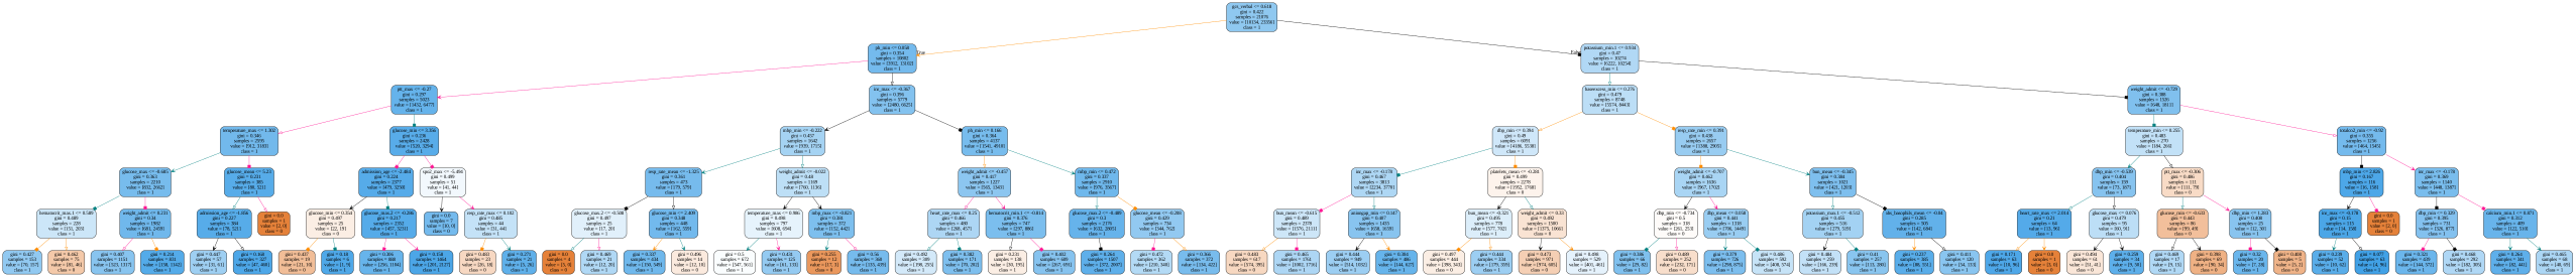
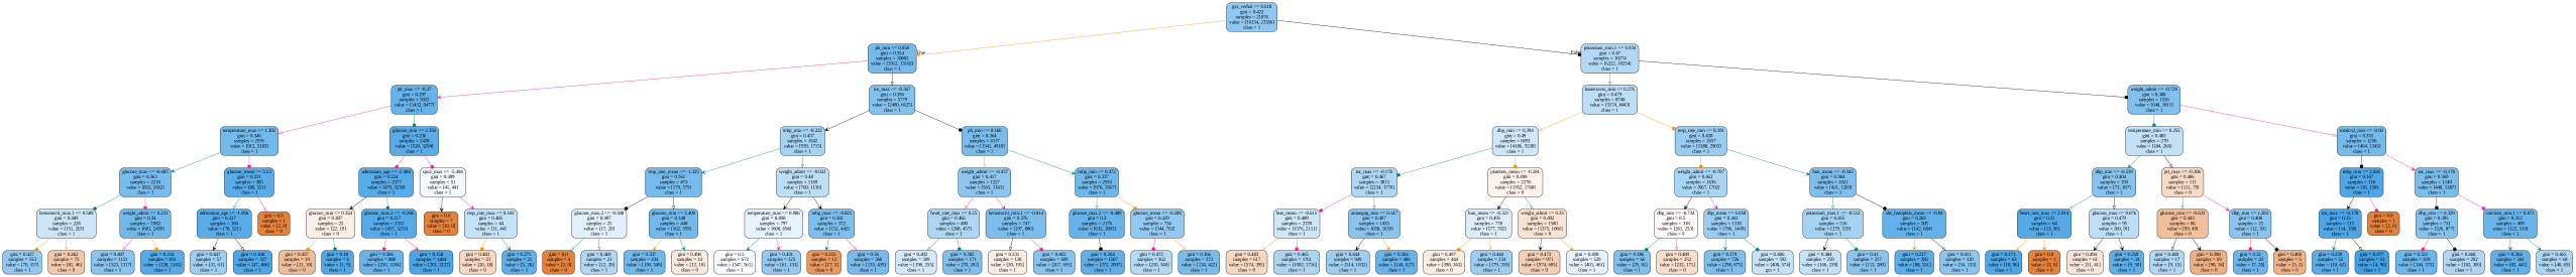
  digraph {
    fontname="Liberation Serif"
    node [color=black fillcolor="#e58139" fontname="Liberation Serif" shape=box style="filled, rounded"]
    edge [arrowhead=vee color=black fontname="Liberation Serif"]
    n1 [fillcolor="#8fc8f0" label="gcs_verbal <= 0.618\ngini = 0.422\nsamples = 21076\nvalue = [10134, 23356]\nclass = 1"]
    n2 [fillcolor="#74baed" label="ph_min <= 0.058\ngini = 0.354\nsamples = 10802\nvalue = [3912, 13102]\nclass = 1"]
    n3 [fillcolor="#b1d8f5" label="potassium_min.1 <= 0.934\ngini = 0.47\nsamples = 10274\nvalue = [6222, 10254]\nclass = 1"]
    n4 [fillcolor="#65b3eb" label="ptt_max <= -0.27\ngini = 0.297\nsamples = 5023\nvalue = [1432, 6477]\nclass = 1"]
    n5 [fillcolor="#83c2ef" label="inr_max <= -0.367\ngini = 0.396\nsamples = 5779\nvalue = [2480, 6625]\nclass = 1"]
    n6 [fillcolor="#bcdef6" label="baseexcess_min <= 0.276\ngini = 0.479\nsamples = 8748\nvalue = [5574, 8443]\nclass = 1"]
    n7 [fillcolor="#80c0ee" label="weight_admit <= -0.729\ngini = 0.388\nsamples = 1526\nvalue = [648, 1811]\nclass = 1"]
    n8 [fillcolor="#72b9ec" label="temperature_max <= 1.302\ngini = 0.346\nsamples = 2595\nvalue = [912, 3183]\nclass = 1"]
    n9 [fillcolor="#58ace9" label="glucose_min <= 3.356\ngini = 0.236\nsamples = 2428\nvalue = [520, 3294]\nclass = 1"]
    n10 [fillcolor="#a5d3f3" label="mbp_min <= -0.222\ngini = 0.457\nsamples = 1642\nvalue = [939, 1715]\nclass = 1"]
    n11 [fillcolor="#77bced" label="ph_min <= 0.166\ngini = 0.364\nsamples = 4137\nvalue = [1541, 4910]\nclass = 1"]
    n12 [fillcolor="#77bced" label="glucose_max <= -0.685\ngini = 0.363\nsamples = 2210\nvalue = [832, 2662]\nclass = 1"]
    n13 [fillcolor="#57ace9" label="glucose_mean <= 5.23\ngini = 0.231\nsamples = 385\nvalue = [80, 521]\nclass = 1"]
    n14 [fillcolor="#56abe9" label="admission_age <= -2.484\ngini = 0.224\nsamples = 2377\nvalue = [479, 3250]\nclass = 1"]
    n15 [fillcolor="#f2f8fd" label="spo2_max <= -5.494\ngini = 0.499\nsamples = 51\nvalue = [41, 44]\nclass = 1"]
    n16 [fillcolor="#cce6f8" label="hematocrit_max.1 <= 0.589\ngini = 0.489\nsamples = 228\nvalue = [151, 203]\nclass = 1"]
    n17 [fillcolor="#70b8ec" label="weight_admit <= 0.231\ngini = 0.34\nsamples = 1982\nvalue = [681, 2459]\nclass = 1"]
    n18 [fillcolor="#57ace9" label="admission_age <= -1.856\ngini = 0.227\nsamples = 384\nvalue = [78, 521]\nclass = 1"]
    n19 [label="gini = 0.0\nsamples = 1\nvalue = [2, 0]\nclass = 0"]
    n20 [fillcolor="#91c9f1" label="gini = 0.427\nsamples = 153\nvalue = [70, 157]\nclass = 1"]
    n21 [fillcolor="#f4c9a9" label="gini = 0.462\nsamples = 75\nvalue = [81, 46]\nclass = 0"]
    n22 [fillcolor="#88c4ef" label="gini = 0.407\nsamples = 1151\nvalue = [523, 1317]\nclass = 1"]
    n23 [fillcolor="#54abe9" label="gini = 0.214\nsamples = 831\nvalue = [158, 1142]\nclass = 1"]
    n24 [fillcolor="#9ecff2" label="gini = 0.447\nsamples = 57\nvalue = [31, 61]\nclass = 1"]
    n25 [fillcolor="#4da7e8" label="gini = 0.168\nsamples = 327\nvalue = [47, 460]\nclass = 1"]
    n26 [fillcolor="#fbeee4" label="glucose_min <= 0.354\ngini = 0.497\nsamples = 25\nvalue = [22, 19]\nclass = 0"]
    n27 [fillcolor="#55abe9" label="glucose_max.2 <= -0.286\ngini = 0.217\nsamples = 2352\nvalue = [457, 3231]\nclass = 1"]
-   n28 [fillcolor="#74baed" label="gini = 0.0\nsamples = 7\nvalue = [10, 0]\nclass = 0"]
+   n28 [label="gini = 0.0\nsamples = 7\nvalue = [10, 0]\nclass = 0"]
    n29 [fillcolor="#c4e2f7" label="resp_rate_max <= 0.102\ngini = 0.485\nsamples = 44\nvalue = [31, 44]\nclass = 1"]
    n30 [fillcolor="#f1bd97" label="gini = 0.437\nsamples = 19\nvalue = [21, 10]\nclass = 0"]
    n31 [fillcolor="#4fa8e8" label="gini = 0.18\nsamples = 6\nvalue = [1, 9]\nclass = 1"]
    n32 [fillcolor="#67b4eb" label="gini = 0.306\nsamples = 888\nvalue = [256, 1104]\nclass = 1"]
    n33 [fillcolor="#4ca6e7" label="gini = 0.158\nsamples = 1464\nvalue = [201, 2127]\nclass = 1"]
    n34 [fillcolor="#f7d8c2" label="gini = 0.483\nsamples = 23\nvalue = [26, 18]\nclass = 0"]
    n35 [fillcolor="#5fb0ea" label="gini = 0.271\nsamples = 21\nvalue = [5, 26]\nclass = 1"]
    n36 [fillcolor="#76bbed" label="resp_rate_mean <= -1.325\ngini = 0.361\nsamples = 473\nvalue = [179, 579]\nclass = 1"]
    n37 [fillcolor="#bddff6" label="weight_admit <= -0.022\ngini = 0.48\nsamples = 1169\nvalue = [760, 1136]\nclass = 1"]
    n38 [fillcolor="#8cc6f0" label="weight_admit <= -0.457\ngini = 0.417\nsamples = 1227\nvalue = [565, 1343]\nclass = 1"]
    n39 [fillcolor="#6fb8ec" label="mbp_min <= 0.472\ngini = 0.337\nsamples = 2910\nvalue = [976, 3567]\nclass = 1"]
    n40 [fillcolor="#e1f0fb" label="glucose_max.2 <= -0.508\ngini = 0.497\nsamples = 25\nvalue = [17, 20]\nclass = 1"]
    n41 [fillcolor="#72b9ed" label="glucose_min <= 2.409\ngini = 0.348\nsamples = 448\nvalue = [162, 559]\nclass = 1"]
    n42 [fillcolor="#e6f3fc" label="temperature_max <= 0.986\ngini = 0.498\nsamples = 797\nvalue = [608, 694]\nclass = 1"]
    n43 [fillcolor="#7dbfee" label="mbp_max <= -0.821\ngini = 0.381\nsamples = 372\nvalue = [152, 442]\nclass = 1"]
    n44 [label="gini = 0.0\nsamples = 4\nvalue = [5, 0]\nclass = 0"]
    n45 [fillcolor="#b0d8f5" label="gini = 0.469\nsamples = 21\nvalue = [12, 20]\nclass = 1"]
    n46 [fillcolor="#6fb8ec" label="gini = 0.337\nsamples = 434\nvalue = [150, 549]\nclass = 1"]
    n47 [fillcolor="#fbeade" label="gini = 0.496\nsamples = 14\nvalue = [12, 10]\nclass = 0"]
    n48 [fillcolor="#fafdfe" label="gini = 0.5\nsamples = 672\nvalue = [547, 561]\nclass = 1"]
    n49 [fillcolor="#94caf1" label="gini = 0.431\nsamples = 125\nvalue = [61, 133]\nclass = 1"]
    n50 [fillcolor="#ea975c" label="gini = 0.255\nsamples = 12\nvalue = [17, 3]\nclass = 0"]
    n51 [fillcolor="#76bbed" label="gini = 0.56\nsamples = 360\nvalue = [135, 439]\nclass = 1"]
    n52 [fillcolor="#add6f4" label="heart_rate_max <= 0.25\ngini = 0.466\nsamples = 480\nvalue = [268, 457]\nclass = 1"]
    n53 [fillcolor="#7bbeee" label="hematocrit_min.1 <= -0.814\ngini = 0.376\nsamples = 747\nvalue = [297, 886]\nclass = 1"]
    n54 [fillcolor="#66b3eb" label="glucose_max.2 <= -0.489\ngini = 0.3\nsamples = 2176\nvalue = [632, 2805]\nclass = 1"]
    n55 [fillcolor="#92c9f1" label="glucose_mean <= -0.208\ngini = 0.429\nsamples = 734\nvalue = [344, 762]\nclass = 1"]
    n56 [fillcolor="#d3e9f9" label="gini = 0.492\nsamples = 309\nvalue = [198, 255]\nclass = 1"]
    n57 [fillcolor="#7ebfee" label="gini = 0.382\nsamples = 171\nvalue = [70, 202]\nclass = 1"]
    n58 [fillcolor="#fbeee4" label="gini = 0.231\nsamples = 138\nvalue = [30, 195]\nclass = 1"]
    n59 [fillcolor="#86c3ef" label="gini = 0.402\nsamples = 609\nvalue = [267, 691]\nclass = 1"]
    n60 [fillcolor="#5eafea" label="gini = 0.264\nsamples = 1507\nvalue = [372, 2007]\nclass = 1"]
    n61 [fillcolor="#b3daf5" label="gini = 0.472\nsamples = 362\nvalue = [210, 340]\nclass = 1"]
    n62 [fillcolor="#78bced" label="gini = 0.366\nsamples = 372\nvalue = [134, 422]\nclass = 1"]
    n63 [fillcolor="#cfe7f9" label="dbp_min <= 0.394\ngini = 0.49\nsamples = 6091\nvalue = [4186, 5538]\nclass = 1"]
    n64 [fillcolor="#98ccf1" label="resp_rate_min <= 0.391\ngini = 0.438\nsamples = 2657\nvalue = [1388, 2905]\nclass = 1"]
    n65 [fillcolor="#c2e1f7" label="temperature_min <= 0.255\ngini = 0.483\nsamples = 270\nvalue = [184, 266]\nclass = 1"]
    n66 [fillcolor="#74baed" label="totalco2_min <= -0.92\ngini = 0.355\nsamples = 1256\nvalue = [464, 1545]\nclass = 1"]
    n67 [fillcolor="#aed7f4" label="inr_max <= -0.178\ngini = 0.467\nsamples = 3813\nvalue = [2234, 3770]\nclass = 1"]
    n68 [fillcolor="#fdf3ec" label="platelets_mean <= -0.281\ngini = 0.499\nsamples = 2278\nvalue = [1952, 1768]\nclass = 0"]
    n69 [fillcolor="#a9d5f4" label="weight_admit <= -0.707\ngini = 0.462\nsamples = 1636\nvalue = [967, 1702]\nclass = 1"]
    n70 [fillcolor="#7ebfee" label="bun_mean <= -0.345\ngini = 0.384\nsamples = 1021\nvalue = [421, 1203]\nclass = 1"]
    n71 [fillcolor="#cde6f8" label="bun_mean <= -0.615\ngini = 0.489\nsamples = 2378\nvalue = [1576, 2111]\nclass = 1"]
    n72 [fillcolor="#88c4ef" label="aniongap_min <= 0.147\ngini = 0.407\nsamples = 1435\nvalue = [658, 1659]\nclass = 1"]
    n73 [fillcolor="#dceefa" label="bun_mean <= -0.321\ngini = 0.495\nsamples = 778\nvalue = [577, 702]\nclass = 1"]
    n74 [fillcolor="#f9e3d3" label="weight_admit <= 0.33\ngini = 0.492\nsamples = 1500\nvalue = [1375, 1066]\nclass = 0"]
    n75 [fillcolor="#f7d8c1" label="gini = 0.483\nsamples = 617\nvalue = [574, 395]\nclass = 0"]
    n76 [fillcolor="#add6f4" label="gini = 0.465\nsamples = 1761\nvalue = [1002, 1716]\nclass = 1"]
    n77 [fillcolor="#9ccef2" label="gini = 0.444\nsamples = 949\nvalue = [514, 1032]\nclass = 1"]
    n78 [fillcolor="#66b4eb" label="gini = 0.304\nsamples = 486\nvalue = [144, 627]\nclass = 1"]
    n79 [fillcolor="#fbeee4" label="gini = 0.497\nsamples = 444\nvalue = [398, 343]\nclass = 0"]
    n80 [fillcolor="#9ccef2" label="gini = 0.444\nsamples = 334\nvalue = [179, 359]\nclass = 1"]
    n81 [fillcolor="#f5cfb4" label="gini = 0.473\nsamples = 971\nvalue = [974, 605]\nclass = 0"]
    n82 [fillcolor="#e5f2fc" label="gini = 0.498\nsamples = 529\nvalue = [401, 461]\nclass = 1"]
    n83 [fillcolor="#fefbf9" label="dbp_min <= -0.734\ngini = 0.5\nsamples = 318\nvalue = [261, 253]\nclass = 0"]
    n84 [fillcolor="#99cdf2" label="dbp_mean <= 0.058\ngini = 0.441\nsamples = 1318\nvalue = [706, 1449]\nclass = 1"]
    n85 [fillcolor="#a3d2f3" label="potassium_max.1 <= -0.512\ngini = 0.455\nsamples = 516\nvalue = [279, 519]\nclass = 1"]
    n86 [fillcolor="#62b1ea" label="abs_basophils_mean <= -0.04\ngini = 0.285\nsamples = 505\nvalue = [142, 684]\nclass = 1"]
    n87 [fillcolor="#7fc0ee" label="gini = 0.386\nsamples = 66\nvalue = [29, 82]\nclass = 1"]
    n88 [fillcolor="#f8decb" label="gini = 0.489\nsamples = 252\nvalue = [232, 171]\nclass = 0"]
    n89 [fillcolor="#7cbeee" label="gini = 0.379\nsamples = 726\nvalue = [298, 875]\nclass = 1"]
-   n90 [fillcolor="#c6e3f7" label="gini = 0.486\nsamples = 592\nvalue = [408, 574]\nclass = 1"]
+   n90 [fillcolor="#c6e3f7" label="gini = 0.486\nsamples = 592\nvalue = [408, 574]\ngcs = 1"]
    n91 [fillcolor="#c3e1f7" label="gini = 0.484\nsamples = 259\nvalue = [166, 239]\nclass = 1"]
    n92 [fillcolor="#89c5ef" label="gini = 0.41\nsamples = 257\nvalue = [113, 280]\nclass = 1"]
    n93 [fillcolor="#59ade9" label="gini = 0.237\nsamples = 385\nvalue = [88, 551]\nclass = 1"]
    n94 [fillcolor="#89c5f0" label="gini = 0.411\nsamples = 120\nvalue = [54, 133]\nclass = 1"]
    n95 [fillcolor="#86c3ef" label="dbp_min <= -0.539\ngini = 0.404\nsamples = 159\nvalue = [73, 187]\nclass = 1"]
    n96 [fillcolor="#f8dbc6" label="ptt_max <= -0.306\ngini = 0.486\nsamples = 111\nvalue = [111, 79]\nclass = 0"]
    n97 [fillcolor="#4da7e8" label="mbp_min <= 2.826\ngini = 0.167\nsamples = 116\nvalue = [16, 158]\nclass = 1"]
    n98 [fillcolor="#79bded" label="inr_max <= -0.178\ngini = 0.369\nsamples = 1140\nvalue = [448, 1387]\nclass = 1"]
    n99 [fillcolor="#54aae9" label="heart_rate_max <= 2.014\ngini = 0.21\nsamples = 64\nvalue = [13, 96]\nclass = 1"]
    n100 [fillcolor="#bcdef6" label="glucose_max <= 0.076\ngini = 0.479\nsamples = 95\nvalue = [60, 91]\nclass = 1"]
    n101 [fillcolor="#f2bf9b" label="glucose_min <= -0.633\ngini = 0.443\nsamples = 86\nvalue = [99, 49]\nclass = 0"]
    n102 [fillcolor="#88c4ef" label="dbp_min <= 1.283\ngini = 0.408\nsamples = 25\nvalue = [12, 30]\nclass = 1"]
    n103 [fillcolor="#4ea7e8" label="gini = 0.171\nsamples = 63\nvalue = [10, 96]\nclass = 1"]
    n104 [label="gini = 0.0\nsamples = 1\nvalue = [3, 0]\nclass = 0"]
    n105 [fillcolor="#fae6d8" label="gini = 0.494\nsamples = 61\nvalue = [51, 41]\nclass = 0"]
    n106 [fillcolor="#5dafea" label="gini = 0.259\nsamples = 34\nvalue = [9, 50]\nclass = 1"]
    n107 [fillcolor="#b0d8f5" label="gini = 0.469\nsamples = 17\nvalue = [9, 15]\nclass = 1"]
    n108 [fillcolor="#efb184" label="gini = 0.398\nsamples = 69\nvalue = [90, 34]\nclass = 0"]
    n109 [fillcolor="#6ab6ec" label="gini = 0.32\nsamples = 20\nvalue = [7, 28]\nclass = 1"]
    n110 [fillcolor="#efb388" label="gini = 0.408\nsamples = 5\nvalue = [5, 2]\nclass = 0"]
    n111 [fillcolor="#4ba6e7" label="inr_max <= -0.178\ngini = 0.15\nsamples = 115\nvalue = [14, 158]\nclass = 1"]
    n112 [label="gini = 0.0\nsamples = 1\nvalue = [2, 0]\nclass = 0"]
    n113 [fillcolor="#83c1ef" label="dbp_min <= 0.329\ngini = 0.395\nsamples = 731\nvalue = [326, 877]\nclass = 1"]
    n114 [fillcolor="#68b4eb" label="calcium_min.1 <= 0.871\ngini = 0.312\nsamples = 409\nvalue = [122, 510]\nclass = 1"]
    n115 [fillcolor="#59ade9" label="gini = 0.239\nsamples = 52\nvalue = [10, 62]\nclass = 1"]
    n116 [fillcolor="#41a1e6" label="gini = 0.077\nsamples = 63\nvalue = [4, 96]\nclass = 1"]
    n117 [fillcolor="#6bb6ec" label="gini = 0.321\nsamples = 439\nvalue = [144, 572]\nclass = 1"]
    n118 [fillcolor="#afd7f5" label="gini = 0.468\nsamples = 292\nvalue = [182, 305]\nclass = 1"]
    n119 [fillcolor="#5eafea" label="gini = 0.264\nsamples = 341\nvalue = [82, 441]\nclass = 1"]
    n120 [fillcolor="#acd6f4" label="gini = 0.465\nsamples = 68\nvalue = [40, 69]\nclass = 1"]
    n1 -> n2 [color=darkorange headlabel=True labelangle=45 labeldistance=2.5]
    n1 -> n3 [arrowhead=box headlabel=False labelangle=-45 labeldistance=2.5]
    n2 -> n4 [color=deeppink]
    n2 -> n5 [arrowhead=onormal]
    n3 -> n6 [arrowhead=onormal color=teal]
    n3 -> n7 [arrowhead=box]
    n4 -> n8 [arrowhead=onormal color=deeppink]
    n4 -> n9 [arrowhead=box color=teal]
    n5 -> n10
    n5 -> n11 [arrowhead=box]
    n6 -> n63 [arrowhead=onormal color=darkorange]
    n6 -> n64 [arrowhead=box color=darkorange]
    n7 -> n65 [arrowhead=box color=teal]
    n7 -> n66 [arrowhead=onormal color=deeppink]
    n8 -> n12 [color=teal]
    n8 -> n13 [arrowhead=box color=deeppink]
    n9 -> n14 [arrowhead=box color=deeppink]
    n9 -> n15 [arrowhead=box color=deeppink]
    n10 -> n36 [color=teal]
    n10 -> n37 [arrowhead=onormal color=teal]
    n11 -> n38 [arrowhead=onormal color=darkorange]
    n11 -> n39 [color=teal]
    n12 -> n16 [arrowhead=box color=teal]
    n12 -> n17 [arrowhead=box color=deeppink]
    n13 -> n18 [arrowhead=onormal color=teal]
    n13 -> n19 [arrowhead=onormal color=deeppink]
    n14 -> n26
    n14 -> n27 [arrowhead=box color=teal]
    n15 -> n28
    n15 -> n29 [color=deeppink]
    n16 -> n20 [arrowhead=box color=darkorange]
    n16 -> n21 [arrowhead=onormal color=darkorange]
    n17 -> n22 [arrowhead=onormal color=deeppink]
    n17 -> n23 [arrowhead=box color=darkorange]
    n18 -> n24
    n18 -> n25 [arrowhead=onormal]
    n26 -> n30 [arrowhead=box color=darkorange]
    n26 -> n31 [arrowhead=box color=teal]
    n27 -> n32 [arrowhead=box color=deeppink]
    n27 -> n33 [color=deeppink]
    n29 -> n34 [arrowhead=box color=darkorange]
    n29 -> n35 [color=teal]
    n36 -> n40 [arrowhead=box]
    n36 -> n41 [arrowhead=onormal]
    n37 -> n42
    n37 -> n43
    n38 -> n52 [arrowhead=onormal color=deeppink]
    n38 -> n53 [color=deeppink]
    n39 -> n54 [arrowhead=onormal color=teal]
    n39 -> n55 [arrowhead=box color=darkorange]
    n40 -> n44 [arrowhead=onormal color=teal]
    n40 -> n45 [arrowhead=onormal color=deeppink]
    n41 -> n46 [color=darkorange]
    n41 -> n47 [color=teal]
    n42 -> n48 [color=teal]
    n42 -> n49 [color=deeppink]
    n43 -> n50 [color=teal]
    n43 -> n51 [arrowhead=onormal color=deeppink]
    n52 -> n56 [arrowhead=onormal color=teal]
    n52 -> n57 [arrowhead=box color=teal]
    n53 -> n58 [arrowhead=onormal]
    n53 -> n59 [arrowhead=box color=deeppink]
    n54 -> n60 [arrowhead=box]
    n55 -> n61 [arrowhead=box color=deeppink]
    n55 -> n62 [arrowhead=onormal color=darkorange]
    n63 -> n67 [arrowhead=box color=teal]
    n63 -> n68 [arrowhead=box color=darkorange]
    n64 -> n69 [arrowhead=box color=darkorange]
    n64 -> n70 [color=teal]
    n65 -> n95 [color=teal]
    n65 -> n96 [arrowhead=onormal]
    n66 -> n97 [arrowhead=box]
    n66 -> n98 [color=deeppink]
    n67 -> n71 [arrowhead=box color=deeppink]
    n67 -> n72 [arrowhead=onormal color=teal]
    n68 -> n73
    n68 -> n74 [arrowhead=onormal color=teal]
    n69 -> n83
    n69 -> n84 [color=deeppink]
    n70 -> n85 [arrowhead=onormal color=teal]
    n70 -> n86 [arrowhead=box]
    n71 -> n75 [arrowhead=onormal color=darkorange]
    n71 -> n76 [arrowhead=box color=deeppink]
    n72 -> n77
    n72 -> n78 [color=darkorange]
    n73 -> n79 [arrowhead=box color=darkorange]
    n73 -> n80 [arrowhead=onormal color=darkorange]
    n74 -> n81
    n74 -> n82 [color=darkorange]
    n83 -> n87 [arrowhead=box color=teal]
    n83 -> n88 [arrowhead=onormal color=deeppink]
    n84 -> n89 [color=teal]
    n84 -> n90 [arrowhead=box color=teal]
    n85 -> n91
    n85 -> n92 [arrowhead=box color=teal]
    n86 -> n93 [color=darkorange]
    n86 -> n94 [arrowhead=onormal]
    n95 -> n99 [arrowhead=onormal color=teal]
    n95 -> n100 [arrowhead=onormal]
    n96 -> n101 [arrowhead=onormal color=teal]
    n96 -> n102 [color=deeppink]
    n97 -> n111
    n97 -> n112 [arrowhead=box color=deeppink]
    n98 -> n113 [arrowhead=box]
    n98 -> n114 [arrowhead=box color=deeppink]
    n99 -> n103 [arrowhead=onormal color=darkorange]
    n99 -> n104 [color=darkorange]
    n100 -> n105
    n100 -> n106
    n101 -> n107 [arrowhead=onormal]
    n101 -> n108
    n102 -> n109 [arrowhead=box color=deeppink]
    n102 -> n110 [arrowhead=box]
    n111 -> n115 [color=teal]
    n111 -> n116 [arrowhead=onormal]
    n113 -> n117 [arrowhead=box color=deeppink]
    n113 -> n118 [arrowhead=box]
    n114 -> n119 [color=teal]
    n114 -> n120 [color=teal]
  }
